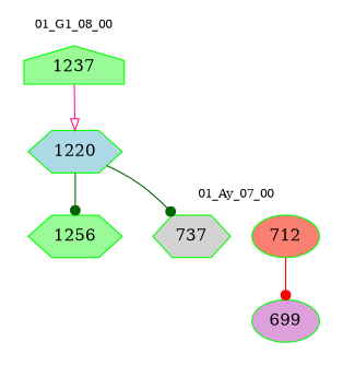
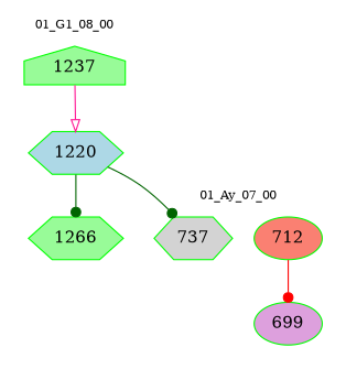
  digraph {
    node [color=green fillcolor=palegreen shape=hexagon style=filled]
    edge [arrowhead=dot color=darkgreen]
    n1 [fillcolor=salmon label=712 shape=ellipse]
    n2 [fillcolor=plum label=699 shape=ellipse]
    n3 [fillcolor=lightgrey label=737]
    n4 [label=1237 shape=house]
    n5 [fillcolor=lightblue label=1220]
-   n6 [label=1256]
+   n6 [label=1266]
    subgraph cluster_1 {
      color=white
      fontsize=10
      label="01_Ay_07_00"
      n1
      n2
      n3
    }
    subgraph cluster_2 {
      color=white
      fontsize=10
      label="01_G1_08_00"
      n4
      n5
      n6
    }
    n1 -> n2 [color=red]
    n4 -> n5 [arrowhead=onormal color=deeppink]
    n5 -> n3
    n5 -> n6
  }
